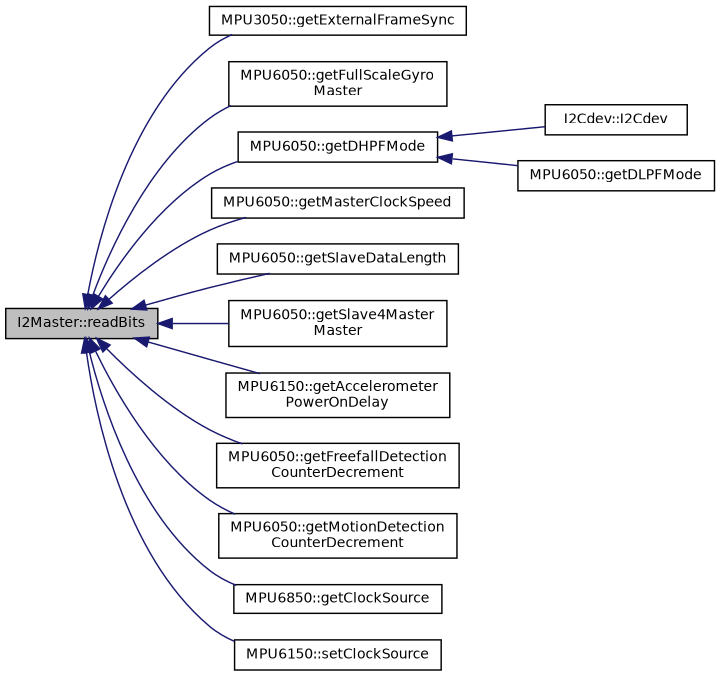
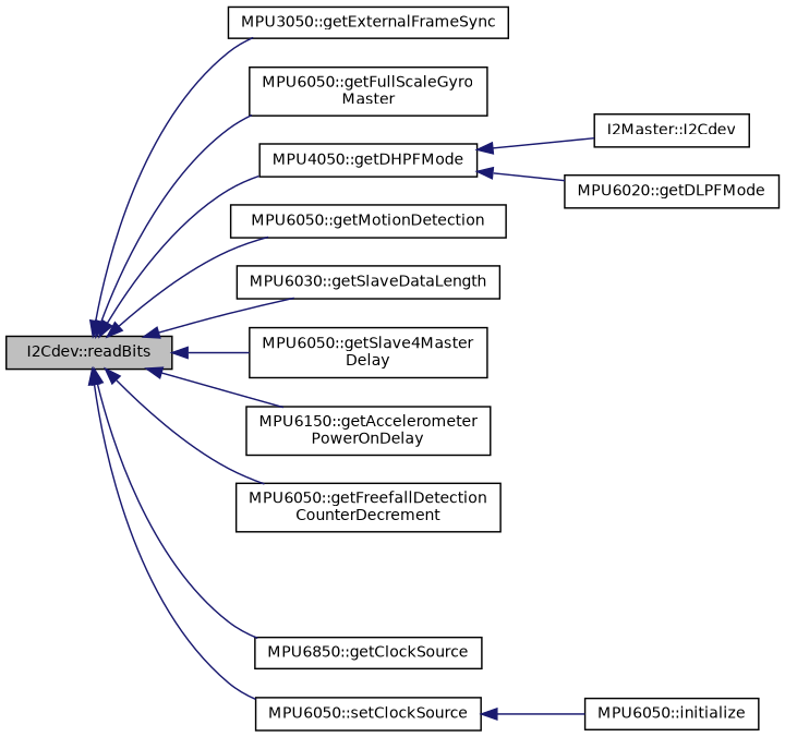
  digraph {
    rankdir=LR
    node [color=black fillcolor=white fontname=Helvetica fontsize=10 shape=record style=filled]
    edge [color=midnightblue dir=back fontname=Helvetica fontsize=10 labelfontname=Helvetica labelfontsize=10 style=solid]
-   n1 [fillcolor=grey75 fontcolor=black height=0.2 label="I2Master::readBits" width=0.4]
+   n1 [fillcolor=grey75 fontcolor=black height=0.2 label="I2Cdev::readBits" width=0.4]
    n2 [height=0.2 label="MPU3050::getExternalFrameSync" width=0.4]
    n3 [height=0.2 label="MPU6050::getFullScaleGyro\lMaster" width=0.4]
-   n4 [height=0.2 label="MPU6050::getDHPFMode" width=0.4]
-   n5 [height=0.2 label="MPU6050::getMasterClockSpeed" width=0.4]
-   n6 [height=0.2 label="MPU6050::getSlaveDataLength" width=0.4]
-   n7 [height=0.2 label="MPU6050::getSlave4Master\lMaster" width=0.4]
+   n4 [height=0.2 label="MPU4050::getDHPFMode" width=0.4]
+   n5 [height=0.2 label="MPU6050::getMotionDetection" width=0.4]
+   n6 [height=0.2 label="MPU6030::getSlaveDataLength" width=0.4]
+   n7 [height=0.2 label="MPU6050::getSlave4Master\lDelay" width=0.4]
    n8 [height=0.2 label="MPU6150::getAccelerometer\lPowerOnDelay" width=0.4]
    n9 [height=0.2 label="MPU6050::getFreefallDetection\lCounterDecrement" width=0.4]
-   n10 [height=0.2 label="MPU6050::getMotionDetection\lCounterDecrement" width=0.4]
    n11 [height=0.2 label="MPU6850::getClockSource" width=0.4]
-   n12 [height=0.2 label="MPU6150::setClockSource" width=0.4]
-   n13 [height=0.2 label="I2Cdev::I2Cdev" width=0.4]
-   n14 [height=0.2 label="MPU6050::getDLPFMode" width=0.4]
+   n12 [height=0.2 label="MPU6050::setClockSource" width=0.4]
+   n13 [height=0.2 label="I2Master::I2Cdev" width=0.4]
+   n14 [height=0.2 label="MPU6020::getDLPFMode" width=0.4]
+   n15 [height=0.2 label="MPU6050::initialize" width=0.4]
    n1 -> n2
    n1 -> n3
    n1 -> n4
    n1 -> n5
    n1 -> n6
    n1 -> n7
    n1 -> n8
    n1 -> n9
-   n1 -> n10
    n1 -> n11
    n1 -> n12
    n4 -> n13
    n4 -> n14
+   n12 -> n15
  }
